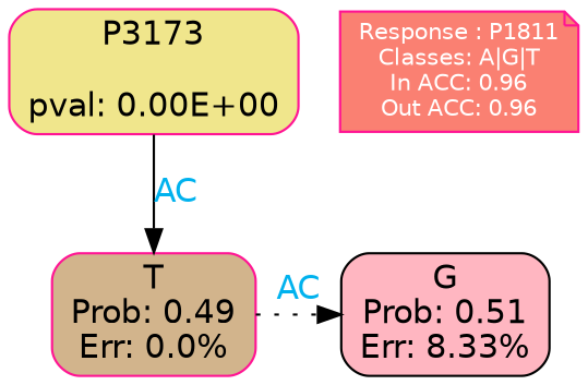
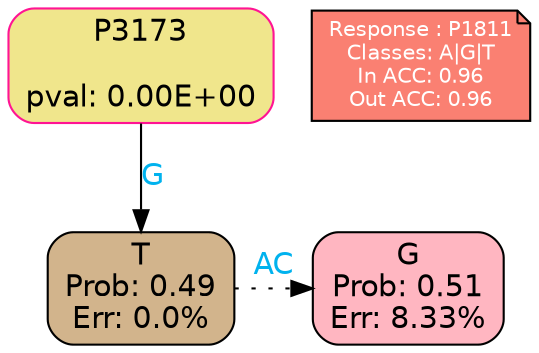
  digraph {
    ranksep=equally
    splines=polylines
    node [color=black fontname=helvetica shape=box style="filled, rounded"]
    edge [fontcolor=deepskyblue2 fontname=helvetica]
    n1 [fillcolor=lightpink label="G\nProb: 0.51\nErr: 8.33%"]
-   n2 [color=deeppink fillcolor=tan label="T\nProb: 0.49\nErr: 0.0%"]
-   n3 [align=left color=deeppink fillcolor=salmon fontcolor=white fontsize=10 label="Response : P1811\nClasses: A|G|T\nIn ACC: 0.96\nOut ACC: 0.96\n" shape=note style=filled]
+   n2 [fillcolor=tan label="T\nProb: 0.49\nErr: 0.0%"]
+   n3 [align=left fillcolor=salmon fontcolor=white fontsize=10 label="Response : P1811\nClasses: A|G|T\nIn ACC: 0.96\nOut ACC: 0.96\n" shape=note style=filled]
    n4 [color=deeppink fillcolor=khaki label="P3173\n\npval: 0.00E+00"]
    subgraph sub_1 {
      rank=same
      n1
      n2
    }
    subgraph sub_2 {
      rank=same
      n3
      n4
    }
    n2 -> n1 [label=AC style=dotted]
-   n4 -> n2 [label=AC style=solid]
+   n4 -> n2 [label=G style=solid]
  }
